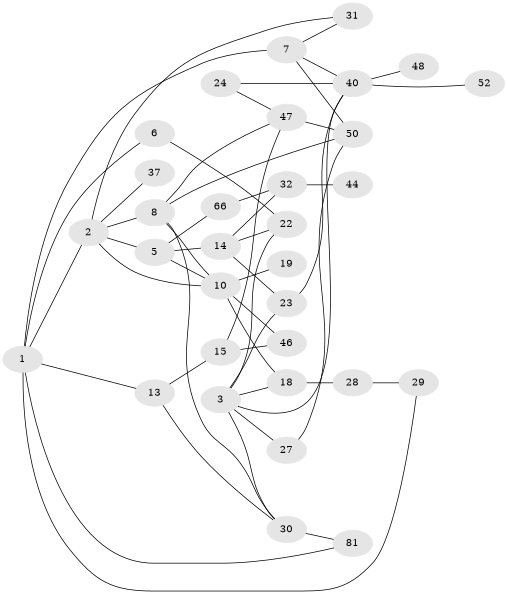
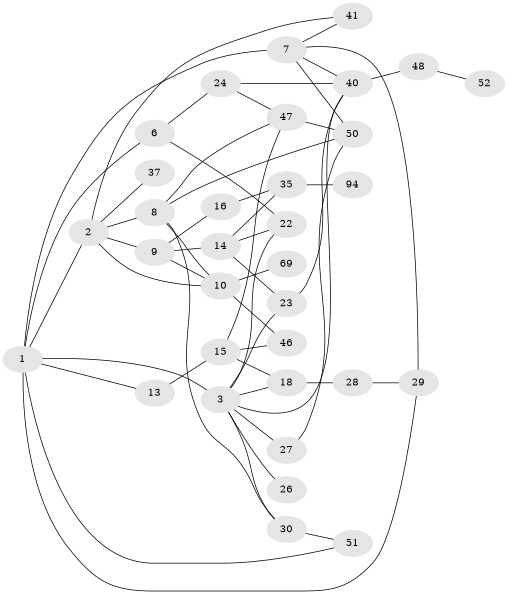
  graph {
    rankdir=LR
    node [color=gray90 style=filled]
    1 [super="+5"]
    2 [super="+4"]
    3 [super="+11"]
    6
    7 [super="+45"]
    13 [super="+53"]
    29 [super="+42"]
-   51 [label=81]
+   51
    8 [super="+20"]
-   9 [label=5]
+   9
    10 [super="+12"]
-   31
+   31 [label=41]
    37
    18
    22 [super="+25"]
    23
+   26
    27
    30 [super="+41"]
    40 [super="+43"]
    24 [super="+34"]
    50 [super="+54"]
    15 [super="+21"]
    47
    14 [super="+38"]
-   16 [super="+36" label=66]
-   19
+   16 [super="+36"]
+   19 [label=69]
    46
    28 [super="+33"]
    48 [super="+49"]
    52
-   32 [super="+39"]
-   44
+   32 [super="+39" label=35]
+   44 [label=94]
    1 -- 2
+   1 -- 3
    1 -- 6
    1 -- 7
    1 -- 13
    1 -- 29
    1 -- 51
    2 -- 8
    2 -- 9
    2 -- 10
    2 -- 31
    2 -- 37
    3 -- 18
    3 -- 22
    3 -- 23
+   3 -- 26
    3 -- 27
    3 -- 30
    3 -- 40
    6 -- 22
+   6 -- 24
+   7 -- 29
    7 -- 31
    7 -- 40 [weight=2]
    7 -- 50
-   13 -- 30
    13 -- 15
    8 -- 10
    8 -- 30
    8 -- 50
    8 -- 47
    9 -- 10
    9 -- 14
    9 -- 16
-   10 -- 18
+   15 -- 18
    10 -- 19
    10 -- 46
    18 -- 28
    23 -- 40
    27 -- 50
    30 -- 51
    40 -- 48
-   40 -- 52
+   48 -- 52
    24 -- 40
    24 -- 47
    15 -- 47
    15 -- 46
    47 -- 50
    14 -- 22
    14 -- 23
    14 -- 32
    16 -- 32
    28 -- 29
    32 -- 44
  }
